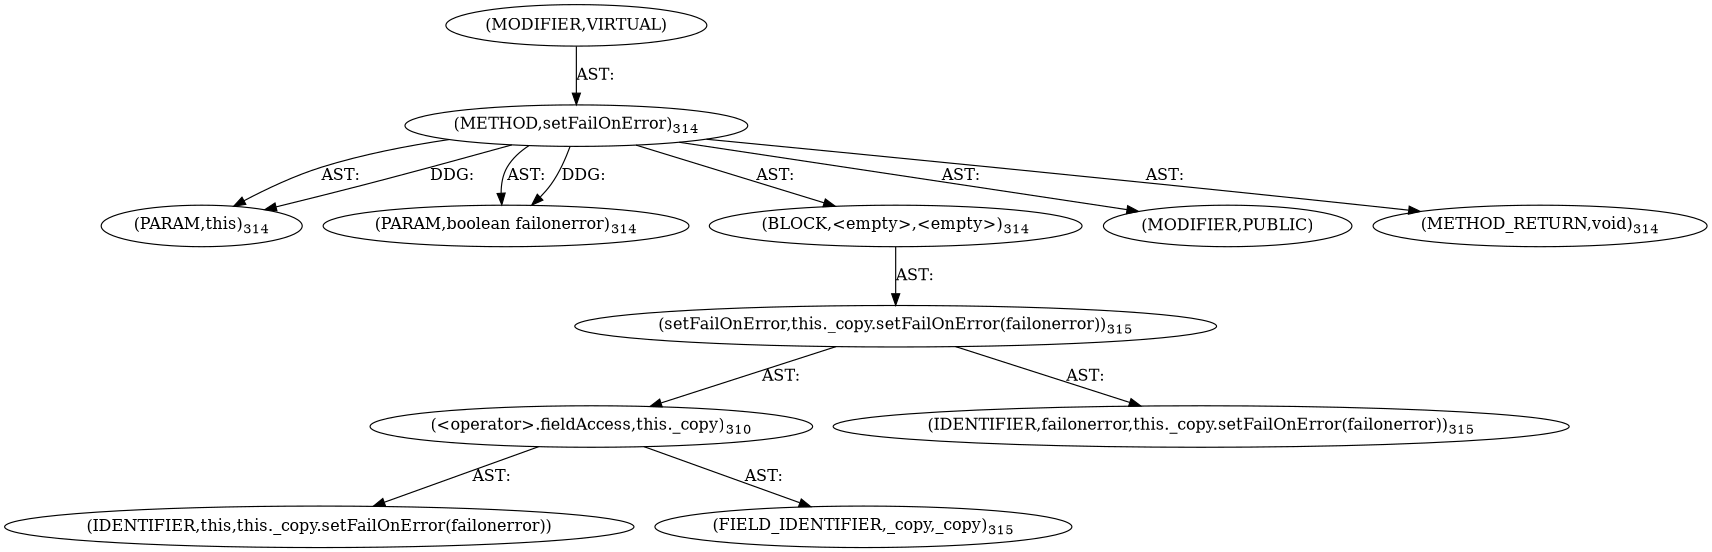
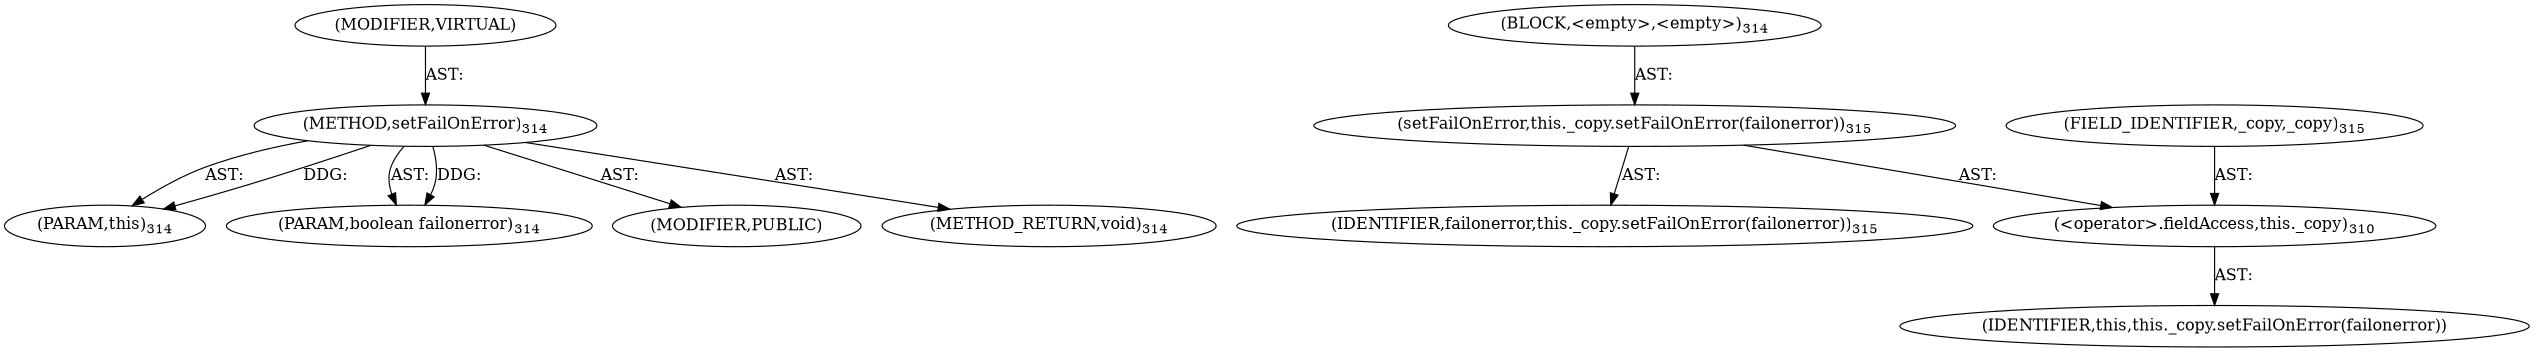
  digraph {
    n1 [label=<(METHOD,setFailOnError)<SUB>314</SUB>>]
    n2 [label=<(PARAM,this)<SUB>314</SUB>>]
    n3 [label=<(PARAM,boolean failonerror)<SUB>314</SUB>>]
    n4 [label=<(BLOCK,&lt;empty&gt;,&lt;empty&gt;)<SUB>314</SUB>>]
    n5 [label=<(MODIFIER,PUBLIC)>]
    n6 [label=<(METHOD_RETURN,void)<SUB>314</SUB>>]
    n7 [label=<(setFailOnError,this._copy.setFailOnError(failonerror))<SUB>315</SUB>>]
    n8 [label=<(MODIFIER,VIRTUAL)>]
    n9 [label=<(&lt;operator&gt;.fieldAccess,this._copy)<SUB>310</SUB>>]
    n10 [label=<(IDENTIFIER,failonerror,this._copy.setFailOnError(failonerror))<SUB>315</SUB>>]
    n11 [label=<(IDENTIFIER,this,this._copy.setFailOnError(failonerror))>]
    n12 [label=<(FIELD_IDENTIFIER,_copy,_copy)<SUB>315</SUB>>]
    n1 -> n2 [label="AST: "]
    n1 -> n2 [label="DDG: "]
    n1 -> n3 [label="AST: "]
    n1 -> n3 [label="DDG: "]
-   n1 -> n4 [label="AST: "]
    n1 -> n5 [label="AST: "]
    n1 -> n6 [label="AST: "]
    n4 -> n7 [label="AST: "]
    n7 -> n9 [label="AST: "]
    n7 -> n10 [label="AST: "]
    n8 -> n1 [label="AST: "]
    n9 -> n11 [label="AST: "]
-   n9 -> n12 [label="AST: "]
+   n12 -> n9 [label="AST: "]
  }
